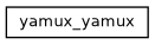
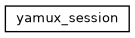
  digraph {
    rankdir=LR
-   n1 [color=black fillcolor=white fontname=Helvetica fontsize=10 height=0.2 label=yamux_yamux shape=record style=filled width=0.4]
+   n1 [color=black fillcolor=white fontname=Helvetica fontsize=10 height=0.2 label=yamux_session shape=record style=filled width=0.4]
  }
